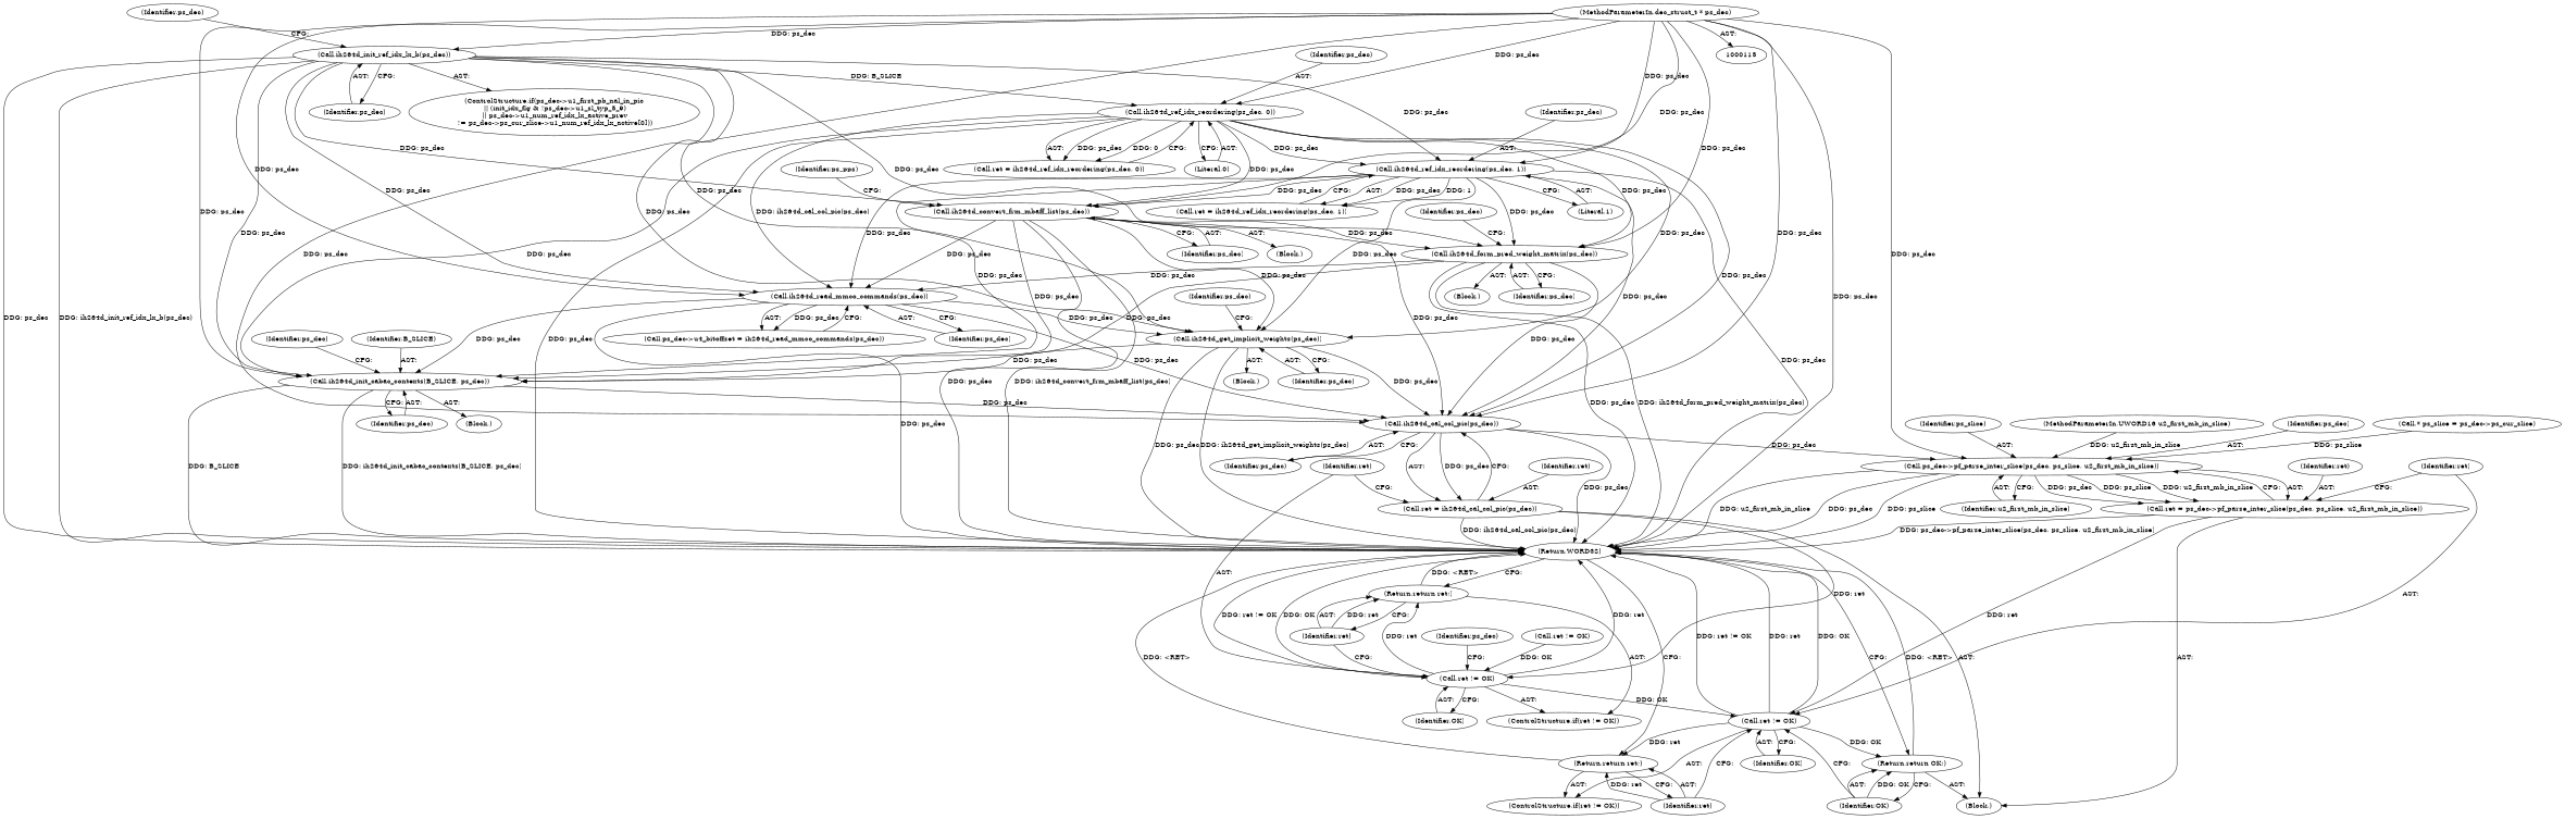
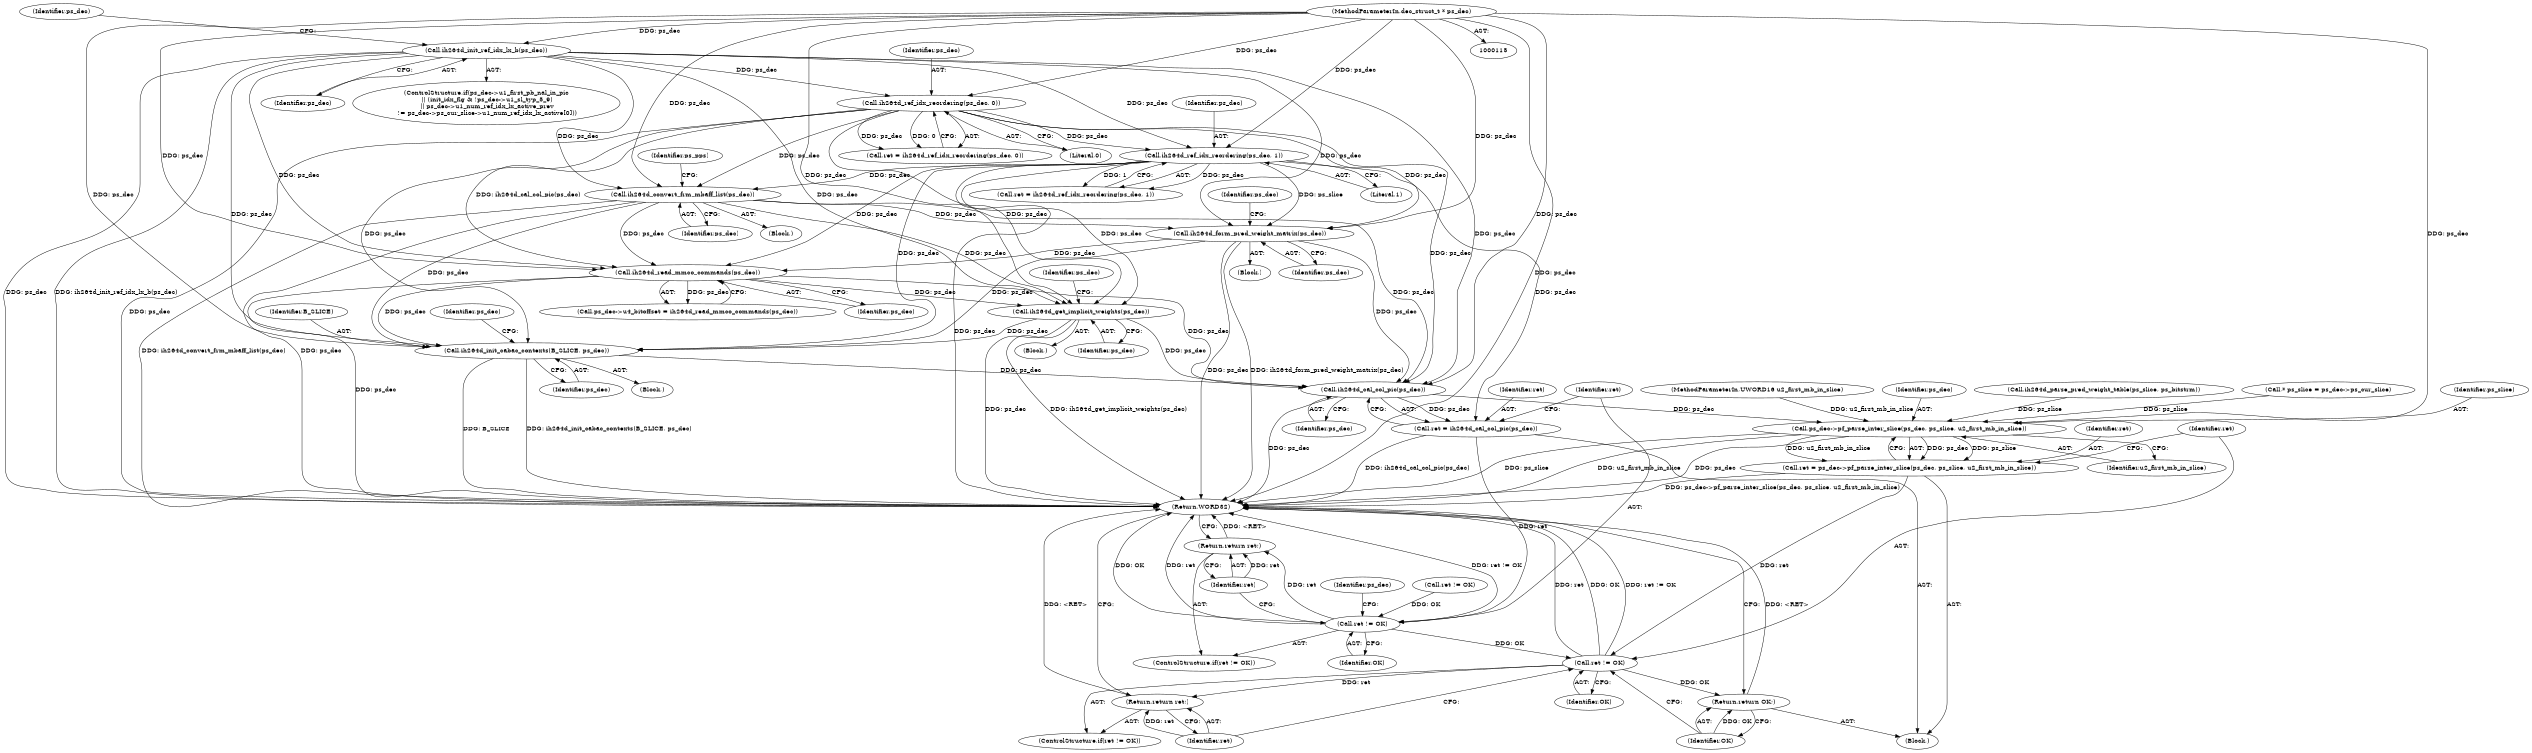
  digraph {
    n1 [label="(Call,ih264d_init_cabac_contexts(B_SLICE, ps_dec))"]
    n2 [label="(Call,ih264d_cal_col_pic(ps_dec))"]
    n3 [label="(Identifier,ps_dec)"]
    n4 [label="(Block,)"]
    n5 [label="(Return,WORD32)"]
    n6 [label="(Call,ps_dec->pf_parse_inter_slice(ps_dec, ps_slice, u2_first_mb_in_slice))"]
    n7 [label="(Call,ret = ih264d_cal_col_pic(ps_dec))"]
    n8 [label="(Identifier,ps_dec)"]
    n9 [label="(Return,return ret;)"]
    n10 [label="(Return,return ret;)"]
    n11 [label="(Return,return OK;)"]
    n12 [label="(Call,ih264d_ref_idx_reordering(ps_dec, 1))"]
    n13 [label="(Call,ih264d_get_implicit_weights(ps_dec))"]
    n14 [label="(Call,ih264d_convert_frm_mbaff_list(ps_dec))"]
    n15 [label="(Call,ih264d_form_pred_weight_matrix(ps_dec))"]
    n16 [label="(Call,ih264d_read_mmco_commands(ps_dec))"]
    n17 [label="(Literal,1)"]
    n18 [label="(Call,ret = ih264d_ref_idx_reordering(ps_dec, 1))"]
    n19 [label="(Identifier,ps_dec)"]
    n20 [label="(Block,)"]
    n21 [label="(Identifier,ps_dec)"]
    n22 [label="(Block,)"]
    n23 [label="(Block,)"]
    n24 [label="(Identifier,ps_dec)"]
    n25 [label="(Call,ps_dec->u4_bitoffset = ih264d_read_mmco_commands(ps_dec))"]
    n26 [label="(Identifier,ps_dec)"]
    n27 [label="(Call,ih264d_ref_idx_reordering(ps_dec, 0))"]
    n28 [label="(Call,ret = ih264d_ref_idx_reordering(ps_dec, 0))"]
    n29 [label="(Literal,0)"]
    n30 [label="(Call,ih264d_init_ref_idx_lx_b(ps_dec))"]
    n31 [label="(Identifier,ps_dec)"]
    n32 [label="(ControlStructure,if(ps_dec->u1_first_pb_nal_in_pic\n || (init_idx_flg & !ps_dec->u1_sl_typ_5_9)\n || ps_dec->u1_num_ref_idx_lx_active_prev\n != ps_dec->ps_cur_slice->u1_num_ref_idx_lx_active[0]))"]
    n33 [label="(MethodParameterIn,dec_struct_t * ps_dec)"]
    1000115
    n35 [label="(Call,ret = ps_dec->pf_parse_inter_slice(ps_dec, ps_slice, u2_first_mb_in_slice))"]
    n36 [label="(Identifier,u2_first_mb_in_slice)"]
    n37 [label="(Call,ret != OK)"]
    n38 [label="(Block,)"]
    n39 [label="(Call,ret != OK)"]
    n40 [label="(Identifier,OK)"]
    n41 [label="(ControlStructure,if(ret != OK))"]
    n42 [label="(Identifier,ret)"]
    n43 [label="(ControlStructure,if(ret != OK))"]
    n44 [label="(Identifier,OK)"]
    n45 [label="(Identifier,ret)"]
    n46 [label="(Identifier,OK)"]
    n47 [label="(Identifier,ps_dec)"]
    n48 [label="(Identifier,ps_dec)"]
    n49 [label="(Identifier,ps_slice)"]
    n50 [label="(MethodParameterIn,UWORD16 u2_first_mb_in_slice)"]
    n51 [label="(Identifier,ps_dec)"]
    n52 [label="(Identifier,ret)"]
    n53 [label="(Identifier,ps_dec)"]
    n54 [label="(Identifier,ps_pps)"]
    n55 [label="(Identifier,ps_dec)"]
    n56 [label="(Identifier,ret)"]
    n57 [label="(Identifier,ps_dec)"]
    n58 [label="(Identifier,ps_dec)"]
    n59 [label="(Identifier,ret)"]
    n60 [label="(Identifier,ps_dec)"]
    n61 [label="(Identifier,ret)"]
    n62 [label="(Identifier,B_SLICE)"]
+   n63 [label="(Call,ih264d_parse_pred_weight_table(ps_slice, ps_bitstrm))"]
    n64 [label="(Call,ret != OK)"]
    n65 [label="(Call,* ps_slice = ps_dec->ps_cur_slice)"]
    n1 -> n2 [label="DDG: ps_dec"]
    n1 -> n3 [label="CFG: "]
    n1 -> n4 [label="AST: "]
    n1 -> n5 [label="DDG: B_SLICE"]
    n1 -> n5 [label="DDG: ih264d_init_cabac_contexts(B_SLICE, ps_dec)"]
    n2 -> n5 [label="DDG: ps_dec"]
    n2 -> n6 [label="DDG: ps_dec"]
    n2 -> n7 [label="AST: "]
    n2 -> n7 [label="DDG: ps_dec"]
    n2 -> n8 [label="CFG: "]
    n3 -> n1 [label="AST: "]
    n5 -> n9 [label="CFG: "]
    n5 -> n10 [label="CFG: "]
    n5 -> n11 [label="CFG: "]
    n6 -> n5 [label="DDG: u2_first_mb_in_slice"]
    n6 -> n5 [label="DDG: ps_dec"]
    n6 -> n5 [label="DDG: ps_slice"]
    n6 -> n35 [label="AST: "]
    n6 -> n35 [label="DDG: ps_dec"]
    n6 -> n35 [label="DDG: ps_slice"]
    n6 -> n35 [label="DDG: u2_first_mb_in_slice"]
    n6 -> n36 [label="CFG: "]
    n7 -> n2 [label="CFG: "]
    n7 -> n5 [label="DDG: ih264d_cal_col_pic(ps_dec)"]
    n7 -> n37 [label="DDG: ret"]
    n7 -> n38 [label="AST: "]
    n8 -> n2 [label="AST: "]
    n9 -> n5 [label="DDG: <RET>"]
    n9 -> n41 [label="AST: "]
    n9 -> n42 [label="CFG: "]
    n10 -> n5 [label="DDG: <RET>"]
    n10 -> n43 [label="AST: "]
    n10 -> n45 [label="CFG: "]
    n11 -> n5 [label="DDG: <RET>"]
    n11 -> n38 [label="AST: "]
    n11 -> n46 [label="CFG: "]
    n12 -> n1 [label="DDG: ps_dec"]
-   n12 -> n2 [label="DDG: ps_dec"]
+   n12 -> n7 [label="DDG: ps_dec"]
    n12 -> n5 [label="DDG: ps_dec"]
    n12 -> n13 [label="DDG: ps_dec"]
    n12 -> n14 [label="DDG: ps_dec"]
-   n12 -> n15 [label="DDG: ps_dec"]
+   n12 -> n15 [label="DDG: ps_slice"]
    n12 -> n16 [label="DDG: ps_dec"]
    n12 -> n17 [label="CFG: "]
    n12 -> n18 [label="AST: "]
    n12 -> n18 [label="DDG: ps_dec"]
    n12 -> n18 [label="DDG: 1"]
    n13 -> n1 [label="DDG: ps_dec"]
    n13 -> n2 [label="DDG: ps_dec"]
    n13 -> n5 [label="DDG: ps_dec"]
    n13 -> n5 [label="DDG: ih264d_get_implicit_weights(ps_dec)"]
    n13 -> n19 [label="CFG: "]
    n13 -> n20 [label="AST: "]
    n14 -> n1 [label="DDG: ps_dec"]
    n14 -> n2 [label="DDG: ps_dec"]
    n14 -> n5 [label="DDG: ps_dec"]
    n14 -> n5 [label="DDG: ih264d_convert_frm_mbaff_list(ps_dec)"]
    n14 -> n13 [label="DDG: ps_dec"]
    n14 -> n15 [label="DDG: ps_dec"]
    n14 -> n16 [label="DDG: ps_dec"]
    n14 -> n21 [label="CFG: "]
    n14 -> n22 [label="AST: "]
    n15 -> n1 [label="DDG: ps_dec"]
    n15 -> n2 [label="DDG: ps_dec"]
    n15 -> n5 [label="DDG: ih264d_form_pred_weight_matrix(ps_dec)"]
    n15 -> n5 [label="DDG: ps_dec"]
    n15 -> n16 [label="DDG: ps_dec"]
    n15 -> n23 [label="AST: "]
    n15 -> n24 [label="CFG: "]
    n16 -> n1 [label="DDG: ps_dec"]
    n16 -> n2 [label="DDG: ps_dec"]
    n16 -> n5 [label="DDG: ps_dec"]
    n16 -> n13 [label="DDG: ps_dec"]
    n16 -> n25 [label="AST: "]
    n16 -> n25 [label="DDG: ps_dec"]
    n16 -> n26 [label="CFG: "]
    n17 -> n12 [label="AST: "]
    n18 -> n12 [label="CFG: "]
    n19 -> n13 [label="AST: "]
    n21 -> n14 [label="AST: "]
    n24 -> n15 [label="AST: "]
    n25 -> n16 [label="CFG: "]
    n26 -> n16 [label="AST: "]
    n27 -> n1 [label="DDG: ps_dec"]
    n27 -> n2 [label="DDG: ps_dec"]
    n27 -> n5 [label="DDG: ps_dec"]
    n27 -> n12 [label="DDG: ps_dec"]
    n27 -> n13 [label="DDG: ps_dec"]
    n27 -> n14 [label="DDG: ps_dec"]
    n27 -> n15 [label="DDG: ps_dec"]
    n27 -> n16 [label="DDG: ih264d_cal_col_pic(ps_dec)"]
    n27 -> n28 [label="AST: "]
    n27 -> n28 [label="DDG: ps_dec"]
    n27 -> n28 [label="DDG: 0"]
    n27 -> n29 [label="CFG: "]
    n28 -> n27 [label="CFG: "]
    n29 -> n27 [label="AST: "]
    n30 -> n1 [label="DDG: ps_dec"]
    n30 -> n2 [label="DDG: ps_dec"]
    n30 -> n5 [label="DDG: ps_dec"]
    n30 -> n5 [label="DDG: ih264d_init_ref_idx_lx_b(ps_dec)"]
    n30 -> n12 [label="DDG: ps_dec"]
    n30 -> n13 [label="DDG: ps_dec"]
    n30 -> n14 [label="DDG: ps_dec"]
    n30 -> n15 [label="DDG: ps_dec"]
    n30 -> n16 [label="DDG: ps_dec"]
-   n30 -> n27 [label="DDG: B_SLICE"]
+   n30 -> n27 [label="DDG: ps_dec"]
    n30 -> n31 [label="CFG: "]
    n30 -> n32 [label="AST: "]
    n31 -> n30 [label="AST: "]
    n33 -> n1 [label="DDG: ps_dec"]
    n33 -> n2 [label="DDG: ps_dec"]
    n33 -> n5 [label="DDG: ps_dec"]
    n33 -> n6 [label="DDG: ps_dec"]
    n33 -> n12 [label="DDG: ps_dec"]
    n33 -> n13 [label="DDG: ps_dec"]
    n33 -> n14 [label="DDG: ps_dec"]
    n33 -> n15 [label="DDG: ps_dec"]
    n33 -> n16 [label="DDG: ps_dec"]
    n33 -> n27 [label="DDG: ps_dec"]
    n33 -> n30 [label="DDG: ps_dec"]
    n33 -> 1000115 [label="AST: "]
    n35 -> n5 [label="DDG: ps_dec->pf_parse_inter_slice(ps_dec, ps_slice, u2_first_mb_in_slice)"]
    n35 -> n6 [label="CFG: "]
    n35 -> n38 [label="AST: "]
    n35 -> n39 [label="DDG: ret"]
    n36 -> n6 [label="AST: "]
    n37 -> n5 [label="DDG: OK"]
    n37 -> n5 [label="DDG: ret"]
    n37 -> n5 [label="DDG: ret != OK"]
    n37 -> n9 [label="DDG: ret"]
    n37 -> n39 [label="DDG: OK"]
    n37 -> n40 [label="CFG: "]
    n37 -> n41 [label="AST: "]
    n39 -> n5 [label="DDG: ret"]
    n39 -> n5 [label="DDG: OK"]
    n39 -> n5 [label="DDG: ret != OK"]
    n39 -> n10 [label="DDG: ret"]
    n39 -> n11 [label="DDG: OK"]
    n39 -> n43 [label="AST: "]
    n39 -> n44 [label="CFG: "]
    n40 -> n37 [label="AST: "]
    n42 -> n9 [label="AST: "]
    n42 -> n9 [label="DDG: ret"]
    n42 -> n37 [label="CFG: "]
    n44 -> n39 [label="AST: "]
    n45 -> n10 [label="AST: "]
    n45 -> n10 [label="DDG: ret"]
    n45 -> n39 [label="CFG: "]
    n46 -> n11 [label="AST: "]
    n46 -> n11 [label="DDG: OK"]
    n46 -> n39 [label="CFG: "]
    n47 -> n15 [label="CFG: "]
    n48 -> n37 [label="CFG: "]
    n49 -> n6 [label="AST: "]
    n50 -> n6 [label="DDG: u2_first_mb_in_slice"]
    n51 -> n6 [label="AST: "]
    n52 -> n7 [label="AST: "]
    n53 -> n30 [label="CFG: "]
    n54 -> n14 [label="CFG: "]
    n55 -> n13 [label="CFG: "]
    n56 -> n7 [label="CFG: "]
    n56 -> n37 [label="AST: "]
    n57 -> n27 [label="AST: "]
    n58 -> n1 [label="CFG: "]
    n59 -> n35 [label="CFG: "]
    n59 -> n39 [label="AST: "]
    n60 -> n12 [label="AST: "]
    n61 -> n35 [label="AST: "]
    n62 -> n1 [label="AST: "]
+   n63 -> n6 [label="DDG: ps_slice"]
    n64 -> n37 [label="DDG: OK"]
    n65 -> n6 [label="DDG: ps_slice"]
  }
